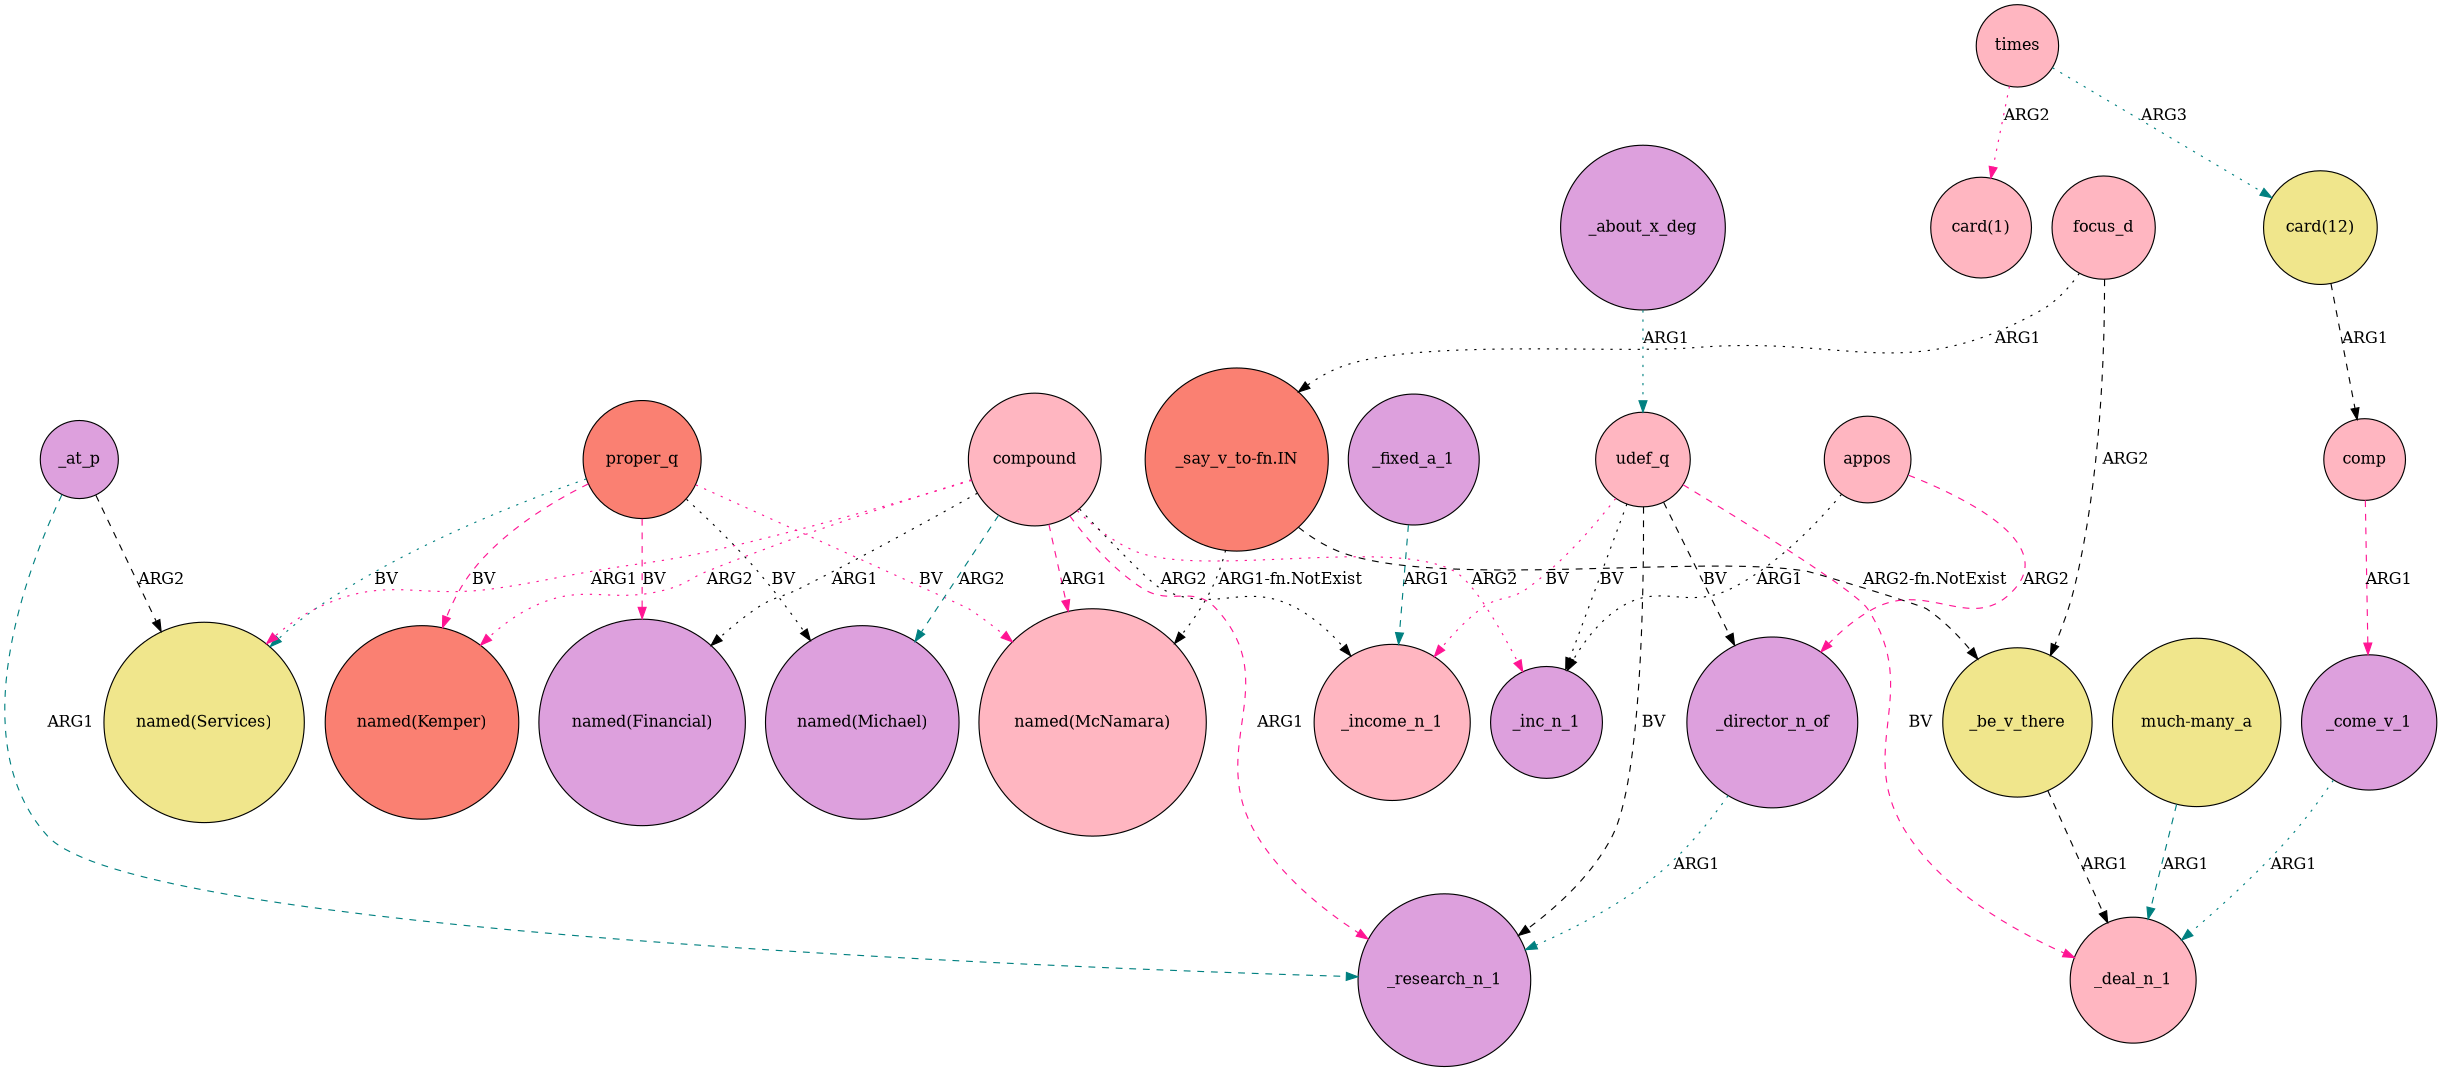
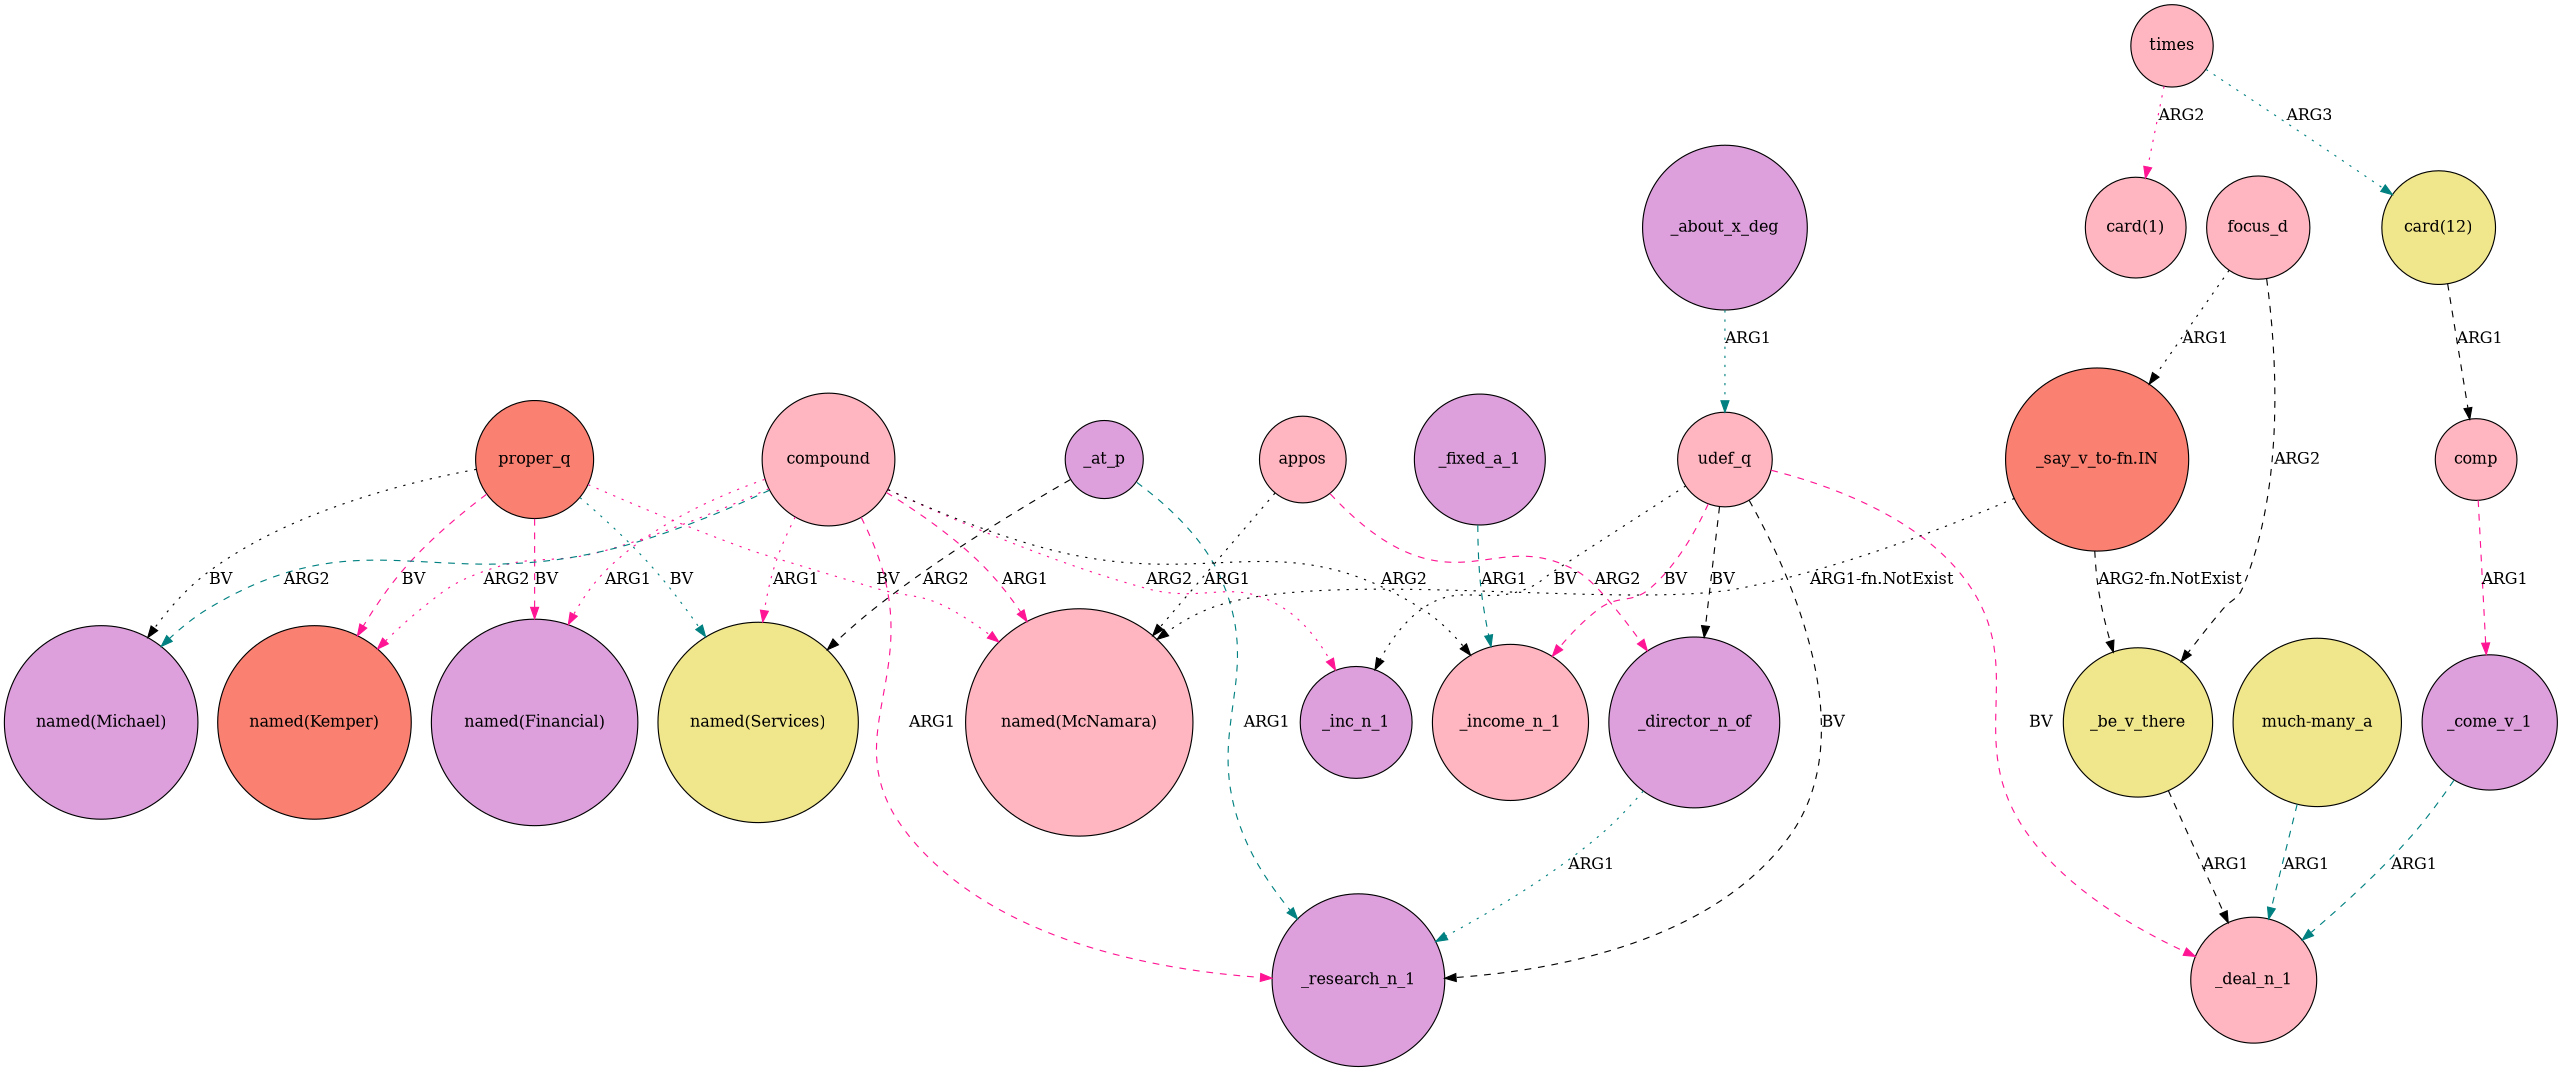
  digraph {
    node [fillcolor=lightpink shape=circle style=filled]
    edge [color=deeppink style=dashed]
    proper_q [fillcolor=salmon]
    "named(Kemper)" [fillcolor=salmon]
    "named(McNamara)"
    "named(Services)" [fillcolor=khaki]
    "named(Michael)" [fillcolor=plum]
    "named(Financial)" [fillcolor=plum]
    _inc_n_1 [fillcolor=plum]
    udef_q
    _research_n_1 [fillcolor=plum]
    _director_n_of [fillcolor=plum]
    _income_n_1
    _deal_n_1
    _at_p [fillcolor=plum]
    compound
    _about_x_deg [fillcolor=plum]
    "_say_v_to-fn.IN" [fillcolor=salmon]
    _be_v_there [fillcolor=khaki]
    appos
    _come_v_1 [fillcolor=plum]
    comp
    "much-many_a" [fillcolor=khaki]
    times
    "card(1)"
    "card(12)" [fillcolor=khaki]
    _fixed_a_1 [fillcolor=plum]
    focus_d
    proper_q -> "named(Kemper)" [label=BV]
    proper_q -> "named(McNamara)" [label=BV style=dotted]
    proper_q -> "named(Services)" [color=teal label=BV style=dotted]
    proper_q -> "named(Michael)" [color=black label=BV style=dotted]
    proper_q -> "named(Financial)" [label=BV]
    udef_q -> _inc_n_1 [color=black label=BV style=dotted]
    udef_q -> _research_n_1 [color=black label=BV]
    udef_q -> _director_n_of [color=black label=BV]
-   udef_q -> _income_n_1 [label=BV style=dotted]
+   udef_q -> _income_n_1 [label=BV]
    udef_q -> _deal_n_1 [label=BV]
    _director_n_of -> _research_n_1 [color=teal label=ARG1 style=dotted]
    _at_p -> "named(Services)" [color=black label=ARG2]
    _at_p -> _research_n_1 [color=teal label=ARG1]
    compound -> "named(Kemper)" [label=ARG2 style=dotted]
    compound -> "named(McNamara)" [label=ARG1]
    compound -> "named(Services)" [label=ARG1 style=dotted]
    compound -> "named(Michael)" [color=teal label=ARG2]
-   compound -> "named(Financial)" [color=black label=ARG1 style=dotted]
+   compound -> "named(Financial)" [label=ARG1 style=dotted]
    compound -> _inc_n_1 [label=ARG2 style=dotted]
    compound -> _research_n_1 [label=ARG1]
    compound -> _income_n_1 [color=black label=ARG2 style=dotted]
    _about_x_deg -> udef_q [color=teal label=ARG1 style=dotted]
    "_say_v_to-fn.IN" -> "named(McNamara)" [color=black label="ARG1-fn.NotExist" style=dotted]
    "_say_v_to-fn.IN" -> _be_v_there [color=black label="ARG2-fn.NotExist"]
    _be_v_there -> _deal_n_1 [color=black label=ARG1]
-   appos -> _inc_n_1 [color=black label=ARG1 style=dotted]
+   appos -> "named(McNamara)" [color=black label=ARG1 style=dotted]
    appos -> _director_n_of [label=ARG2]
-   _come_v_1 -> _deal_n_1 [color=teal label=ARG1 style=dotted]
+   _come_v_1 -> _deal_n_1 [color=teal label=ARG1]
    comp -> _come_v_1 [label=ARG1]
    "much-many_a" -> _deal_n_1 [color=teal label=ARG1]
    times -> "card(1)" [label=ARG2 style=dotted]
    times -> "card(12)" [color=teal label=ARG3 style=dotted]
    "card(12)" -> comp [color=black label=ARG1]
    _fixed_a_1 -> _income_n_1 [color=teal label=ARG1]
    focus_d -> "_say_v_to-fn.IN" [color=black label=ARG1 style=dotted]
    focus_d -> _be_v_there [color=black label=ARG2]
  }
